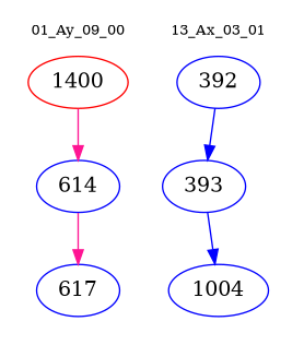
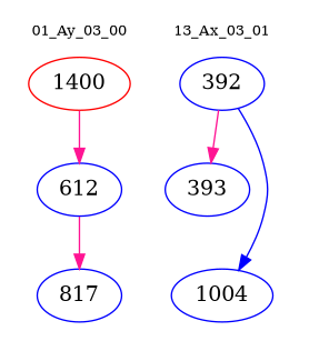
  digraph {
    node [color=blue]
    edge [color=deeppink]
-   n1 [label=614]
-   n2 [label=617]
+   n1 [label=612]
+   n2 [label=817]
    n3 [color=red label=1400]
    n4 [label=392]
    n5 [label=393]
    n6 [label=1004]
    subgraph cluster_1 {
      color=white
      fontsize=10
-     label="01_Ay_09_00"
+     label="01_Ay_03_00"
      n1
      n2
      n3
    }
    subgraph cluster_2 {
      color=white
      fontsize=10
      label="13_Ax_03_01"
      n4
      n5
      n6
    }
    n1 -> n2
    n3 -> n1
-   n4 -> n5 [color=blue]
-   n5 -> n6 [color=blue]
+   n4 -> n5
+   n4 -> n6 [color=blue]
  }
